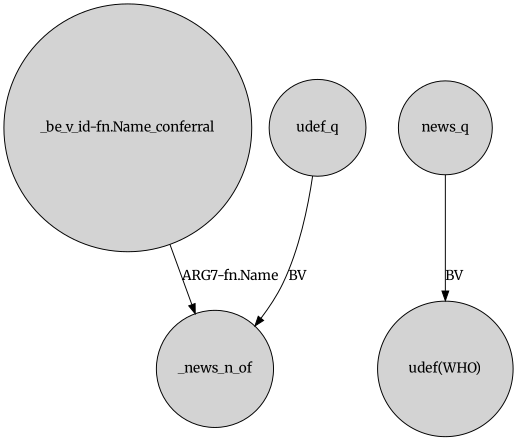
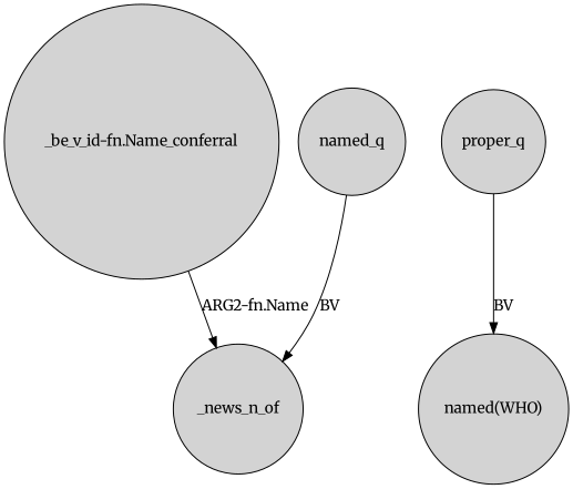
  digraph {
    fontname=Merriweather
    node [fontname=Merriweather shape=circle style=filled]
    edge [fontname=Merriweather]
    "_be_v_id-fn.Name_conferral"
    _news_n_of
-   udef_q
-   proper_q [label=news_q]
-   "named(WHO)" [label="udef(WHO)"]
-   "_be_v_id-fn.Name_conferral" -> _news_n_of [label="ARG7-fn.Name"]
+   udef_q [label=named_q]
+   proper_q
+   "named(WHO)"
+   "_be_v_id-fn.Name_conferral" -> _news_n_of [label="ARG2-fn.Name"]
    udef_q -> _news_n_of [label=BV]
    proper_q -> "named(WHO)" [label=BV]
  }
